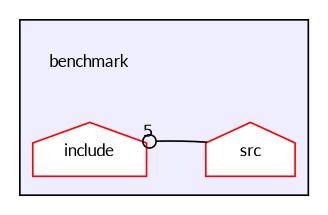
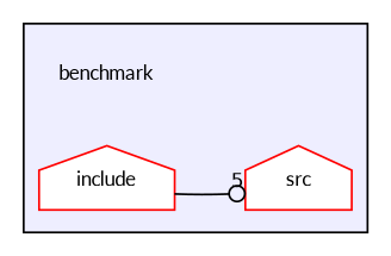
  digraph {
    compound=true
    rankdir=LR
    fontname=Lato
    node [fontname=Lato fontsize=10 shape=house color=red fillcolor=white style=filled]
    n1 [label=benchmark shape=plaintext color="" fillcolor="" style=""]
    n2 [label=include]
    n3 [label=src]
    subgraph cluster_1 {
      bgcolor="#eeeeff"
      pencolor=black
      n1
      n2
      n3
    }
-   n3 -> n2 [headlabel=5 labeldistance=1.5 labelfontname=Helvetica labelfontsize=10 arrowhead=odot fontname=Lato]
+   n2 -> n3 [headlabel=5 labeldistance=1.5 labelfontname=Helvetica labelfontsize=10 arrowhead=odot fontname=Lato]
  }
